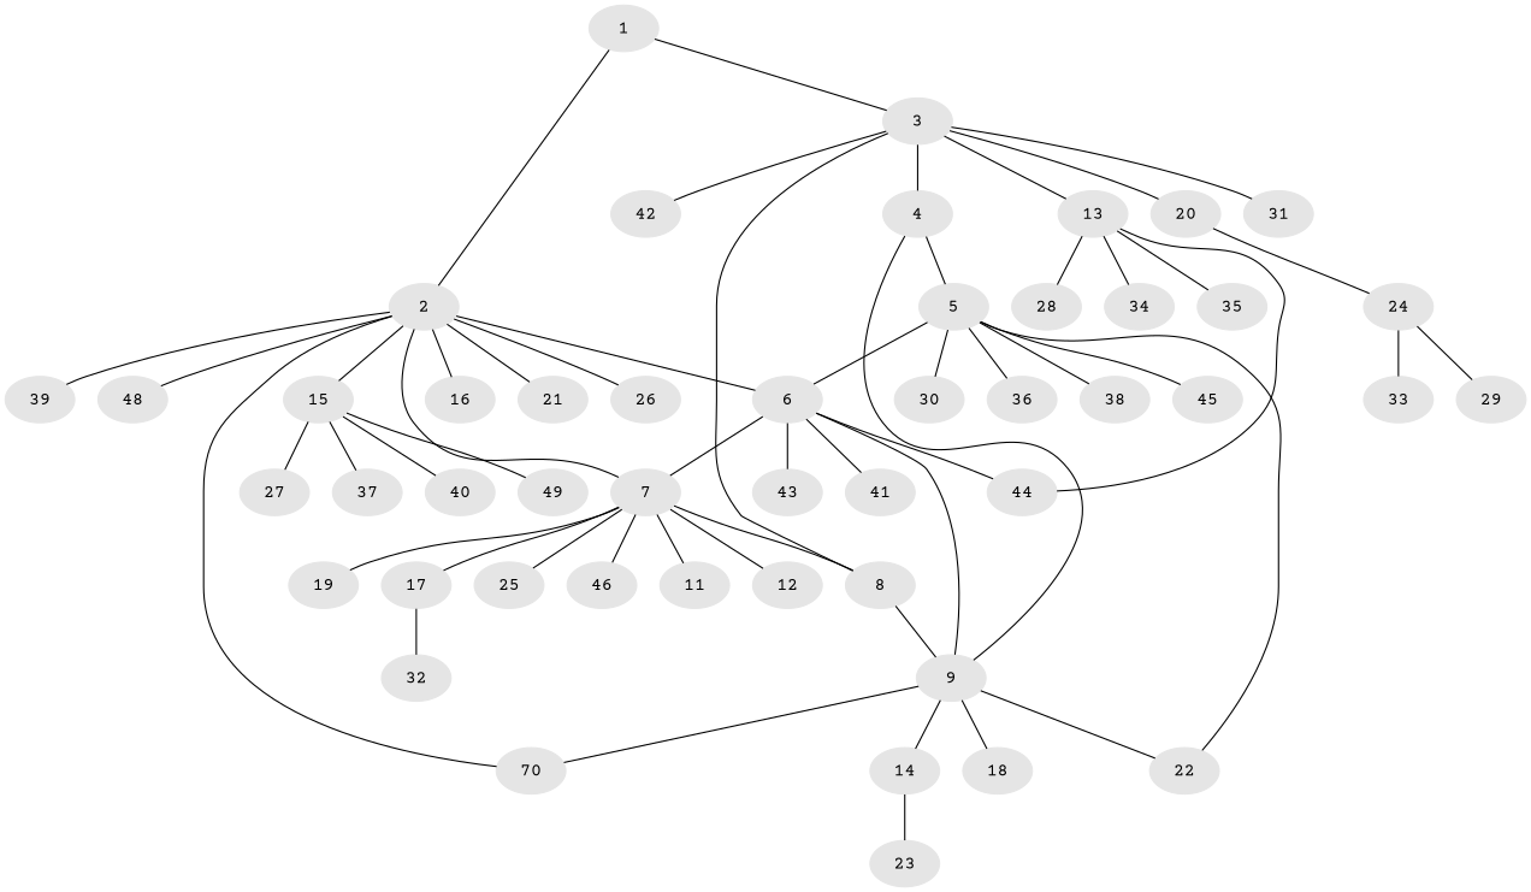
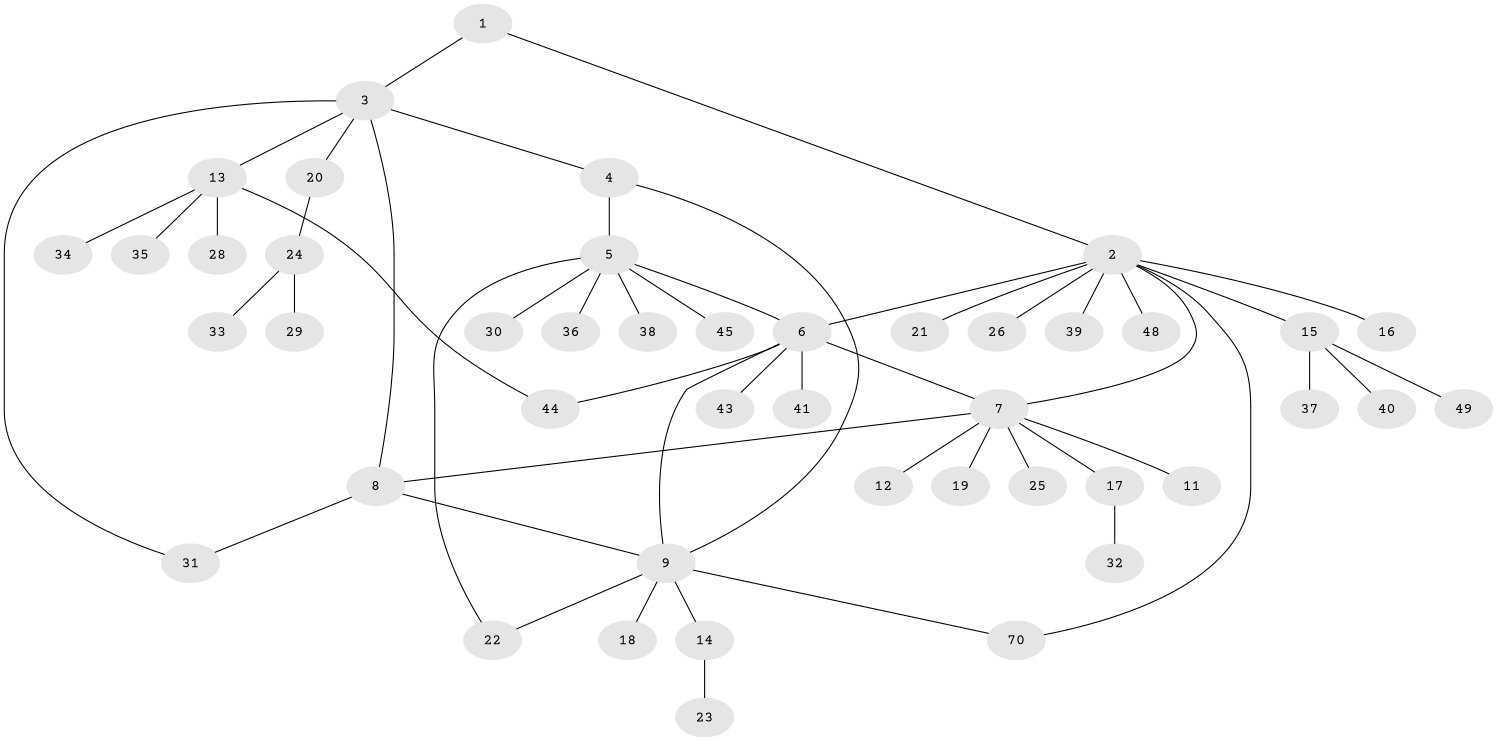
  graph {
    fontname="Courier Prime"
    node [color=gray90 fontname="Courier Prime" style=filled]
    edge [fontname="Courier Prime"]
    1
    2
    3
    6
    7
    n6 [label=70]
    15
    16
    21
    26
    39
    48
    4
    8
    13
    20
    31
-   42
    9
    41
    43
    44
    11
    12
    17
    19
    25
-   46
-   27
    37
    40
    49
    5
    28
    34
    35
    24
    22
    30
    36
    38
    45
    14
    18
    32
    23
    33
    29
    1 -- 2
    1 -- 3
    2 -- 6
    2 -- 7
    2 -- n6
    2 -- 15
    2 -- 16
    2 -- 21
    2 -- 26
    2 -- 39
    2 -- 48
    3 -- 4
    3 -- 8
    3 -- 13
    3 -- 20
    3 -- 31
-   3 -- 42
    6 -- 7
    6 -- 9
    6 -- 41
    6 -- 43
    6 -- 44
    7 -- 8
    7 -- 11
    7 -- 12
    7 -- 17
    7 -- 19
    7 -- 25
-   7 -- 46
-   15 -- 27
    15 -- 37
    15 -- 40
    15 -- 49
    4 -- 9
    4 -- 5
+   8 -- 31
    8 -- 9
    13 -- 44
    13 -- 28
    13 -- 34
    13 -- 35
    20 -- 24
    9 -- n6
    9 -- 22
    9 -- 14
    9 -- 18
    17 -- 32
    5 -- 6
    5 -- 22
    5 -- 30
    5 -- 36
    5 -- 38
    5 -- 45
    24 -- 33
    24 -- 29
    14 -- 23
  }
